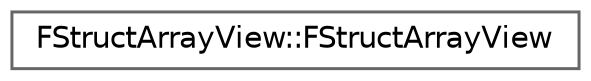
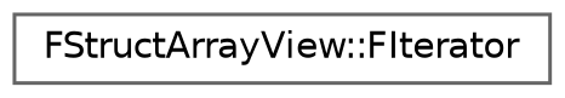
  digraph {
    rankdir=LR
-   n1 [color=grey40 fillcolor=white fontname=Helvetica fontsize=10 height=0.2 label="FStructArrayView::FStructArrayView" shape=box style=filled width=0.4]
+   n1 [color=grey40 fillcolor=white fontname=Helvetica fontsize=10 height=0.2 label="FStructArrayView::FIterator" shape=box style=filled width=0.4]
  }
